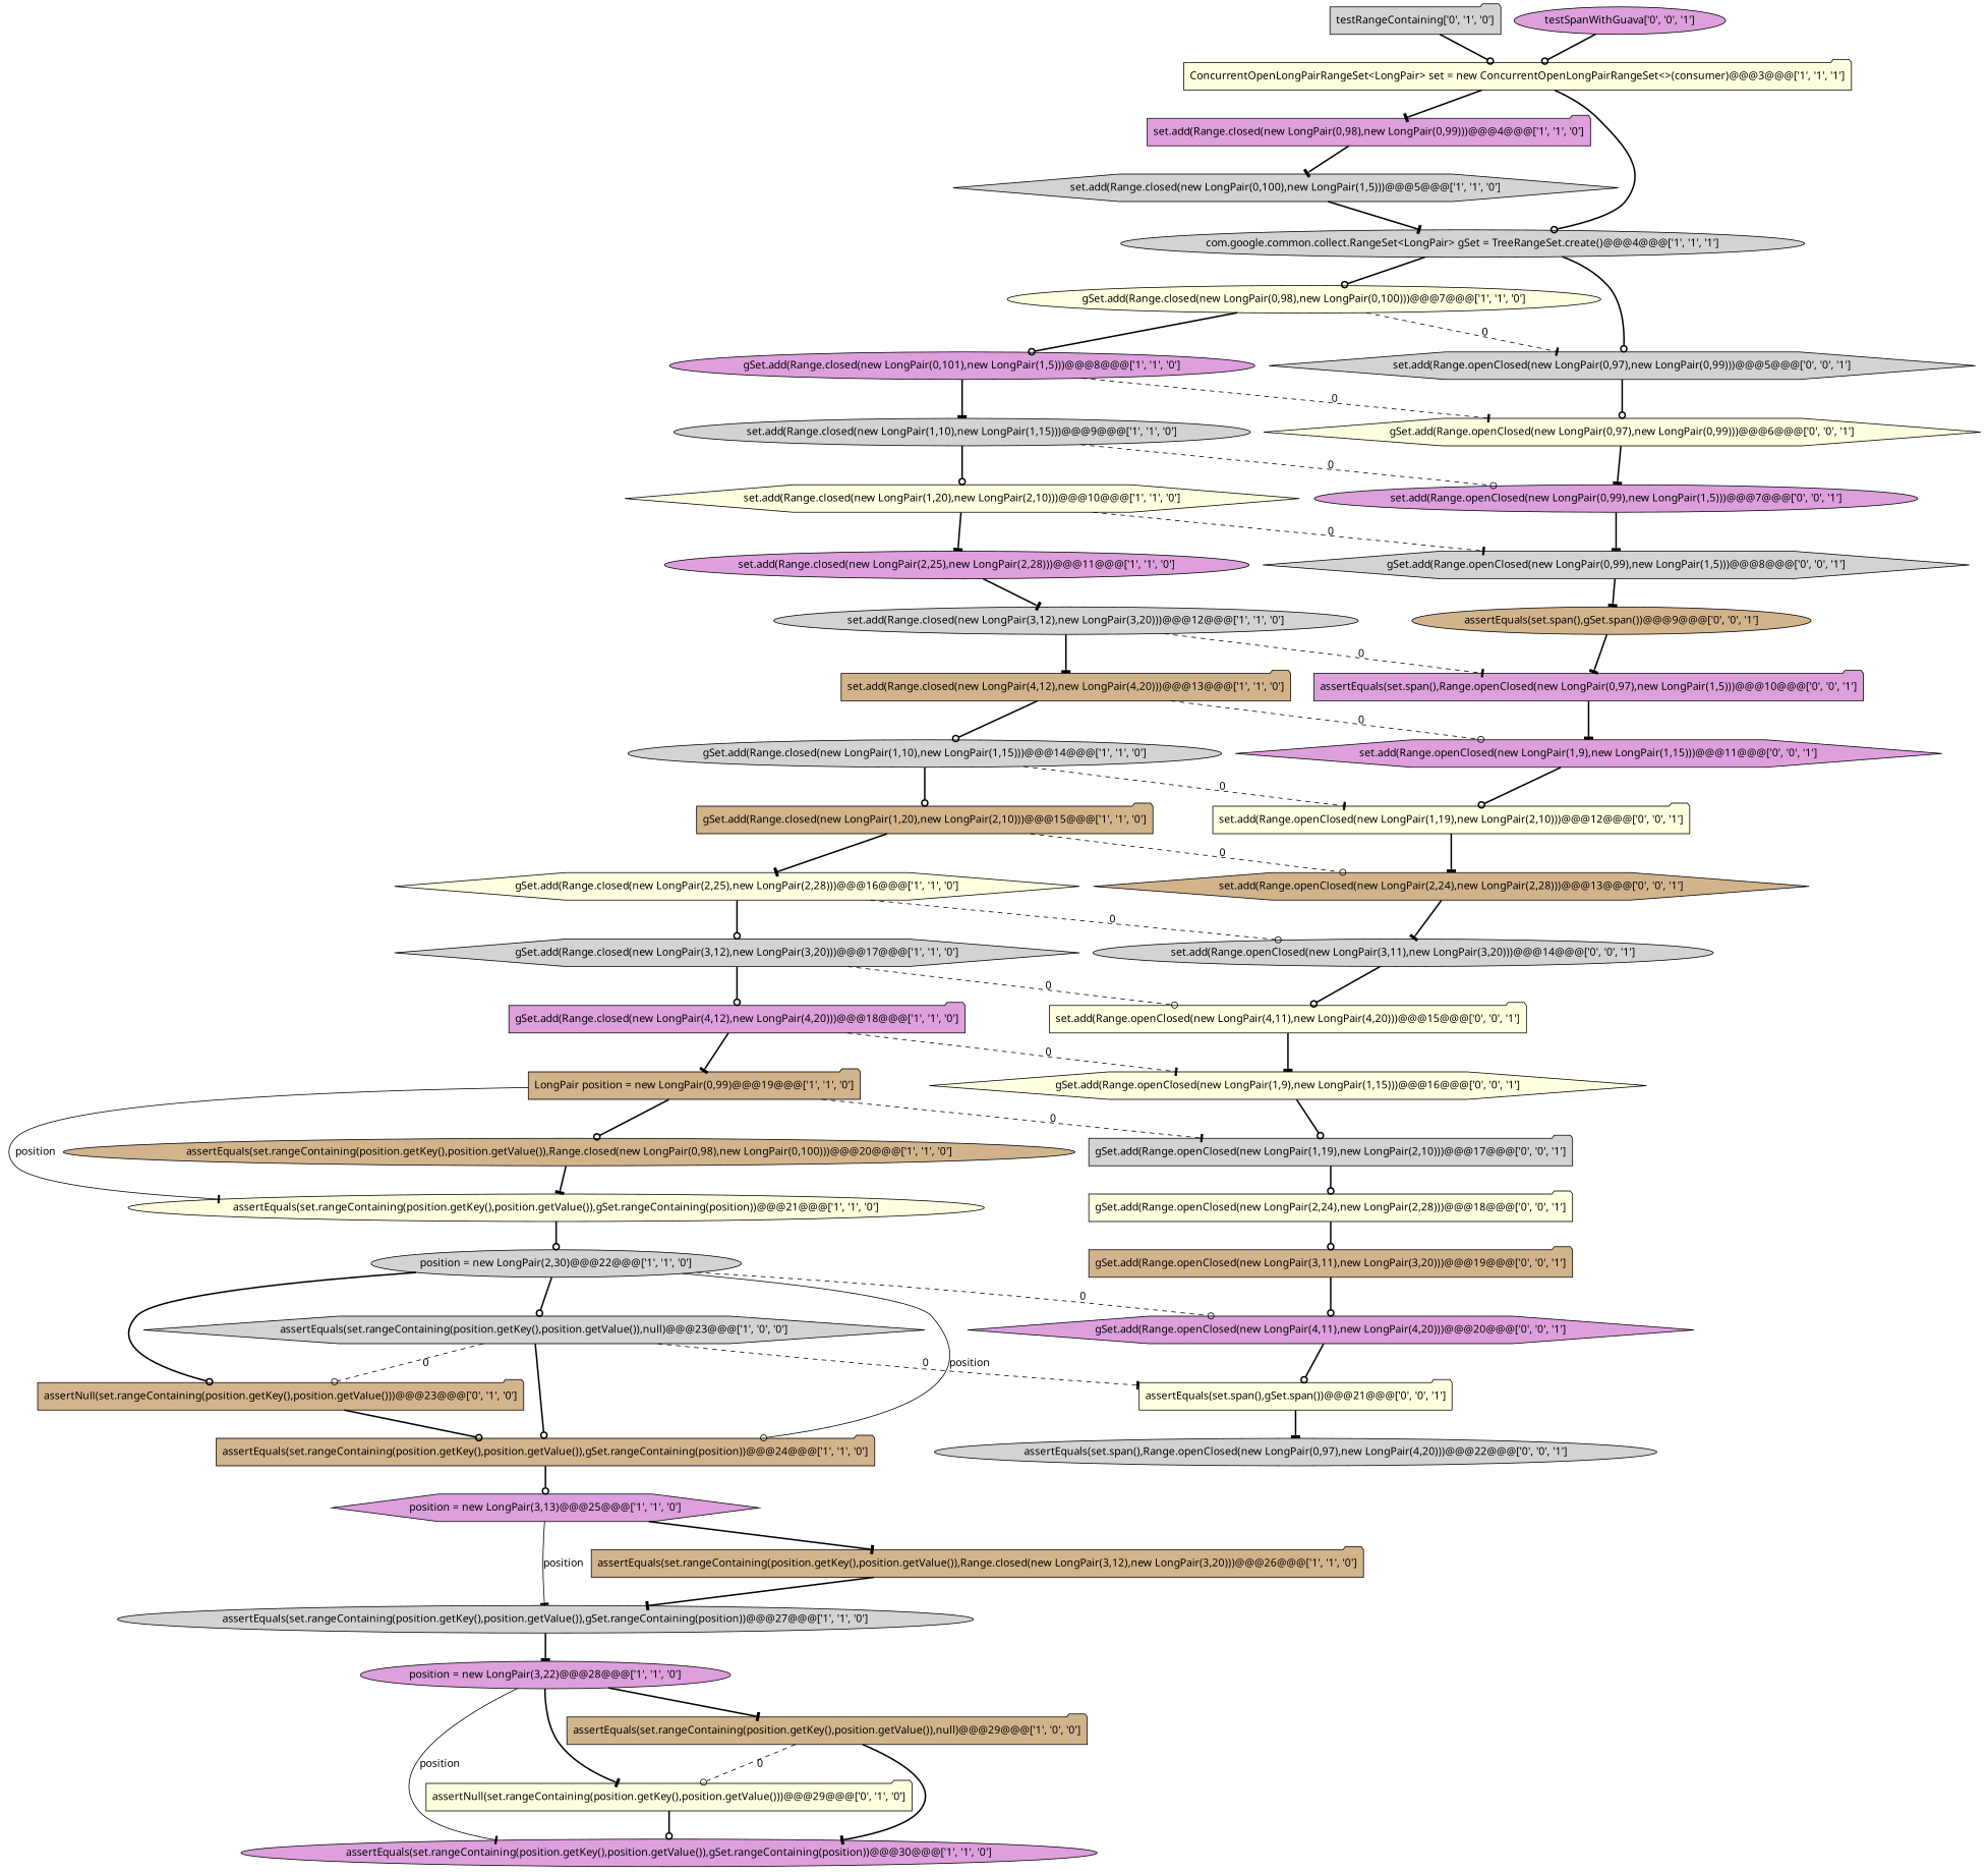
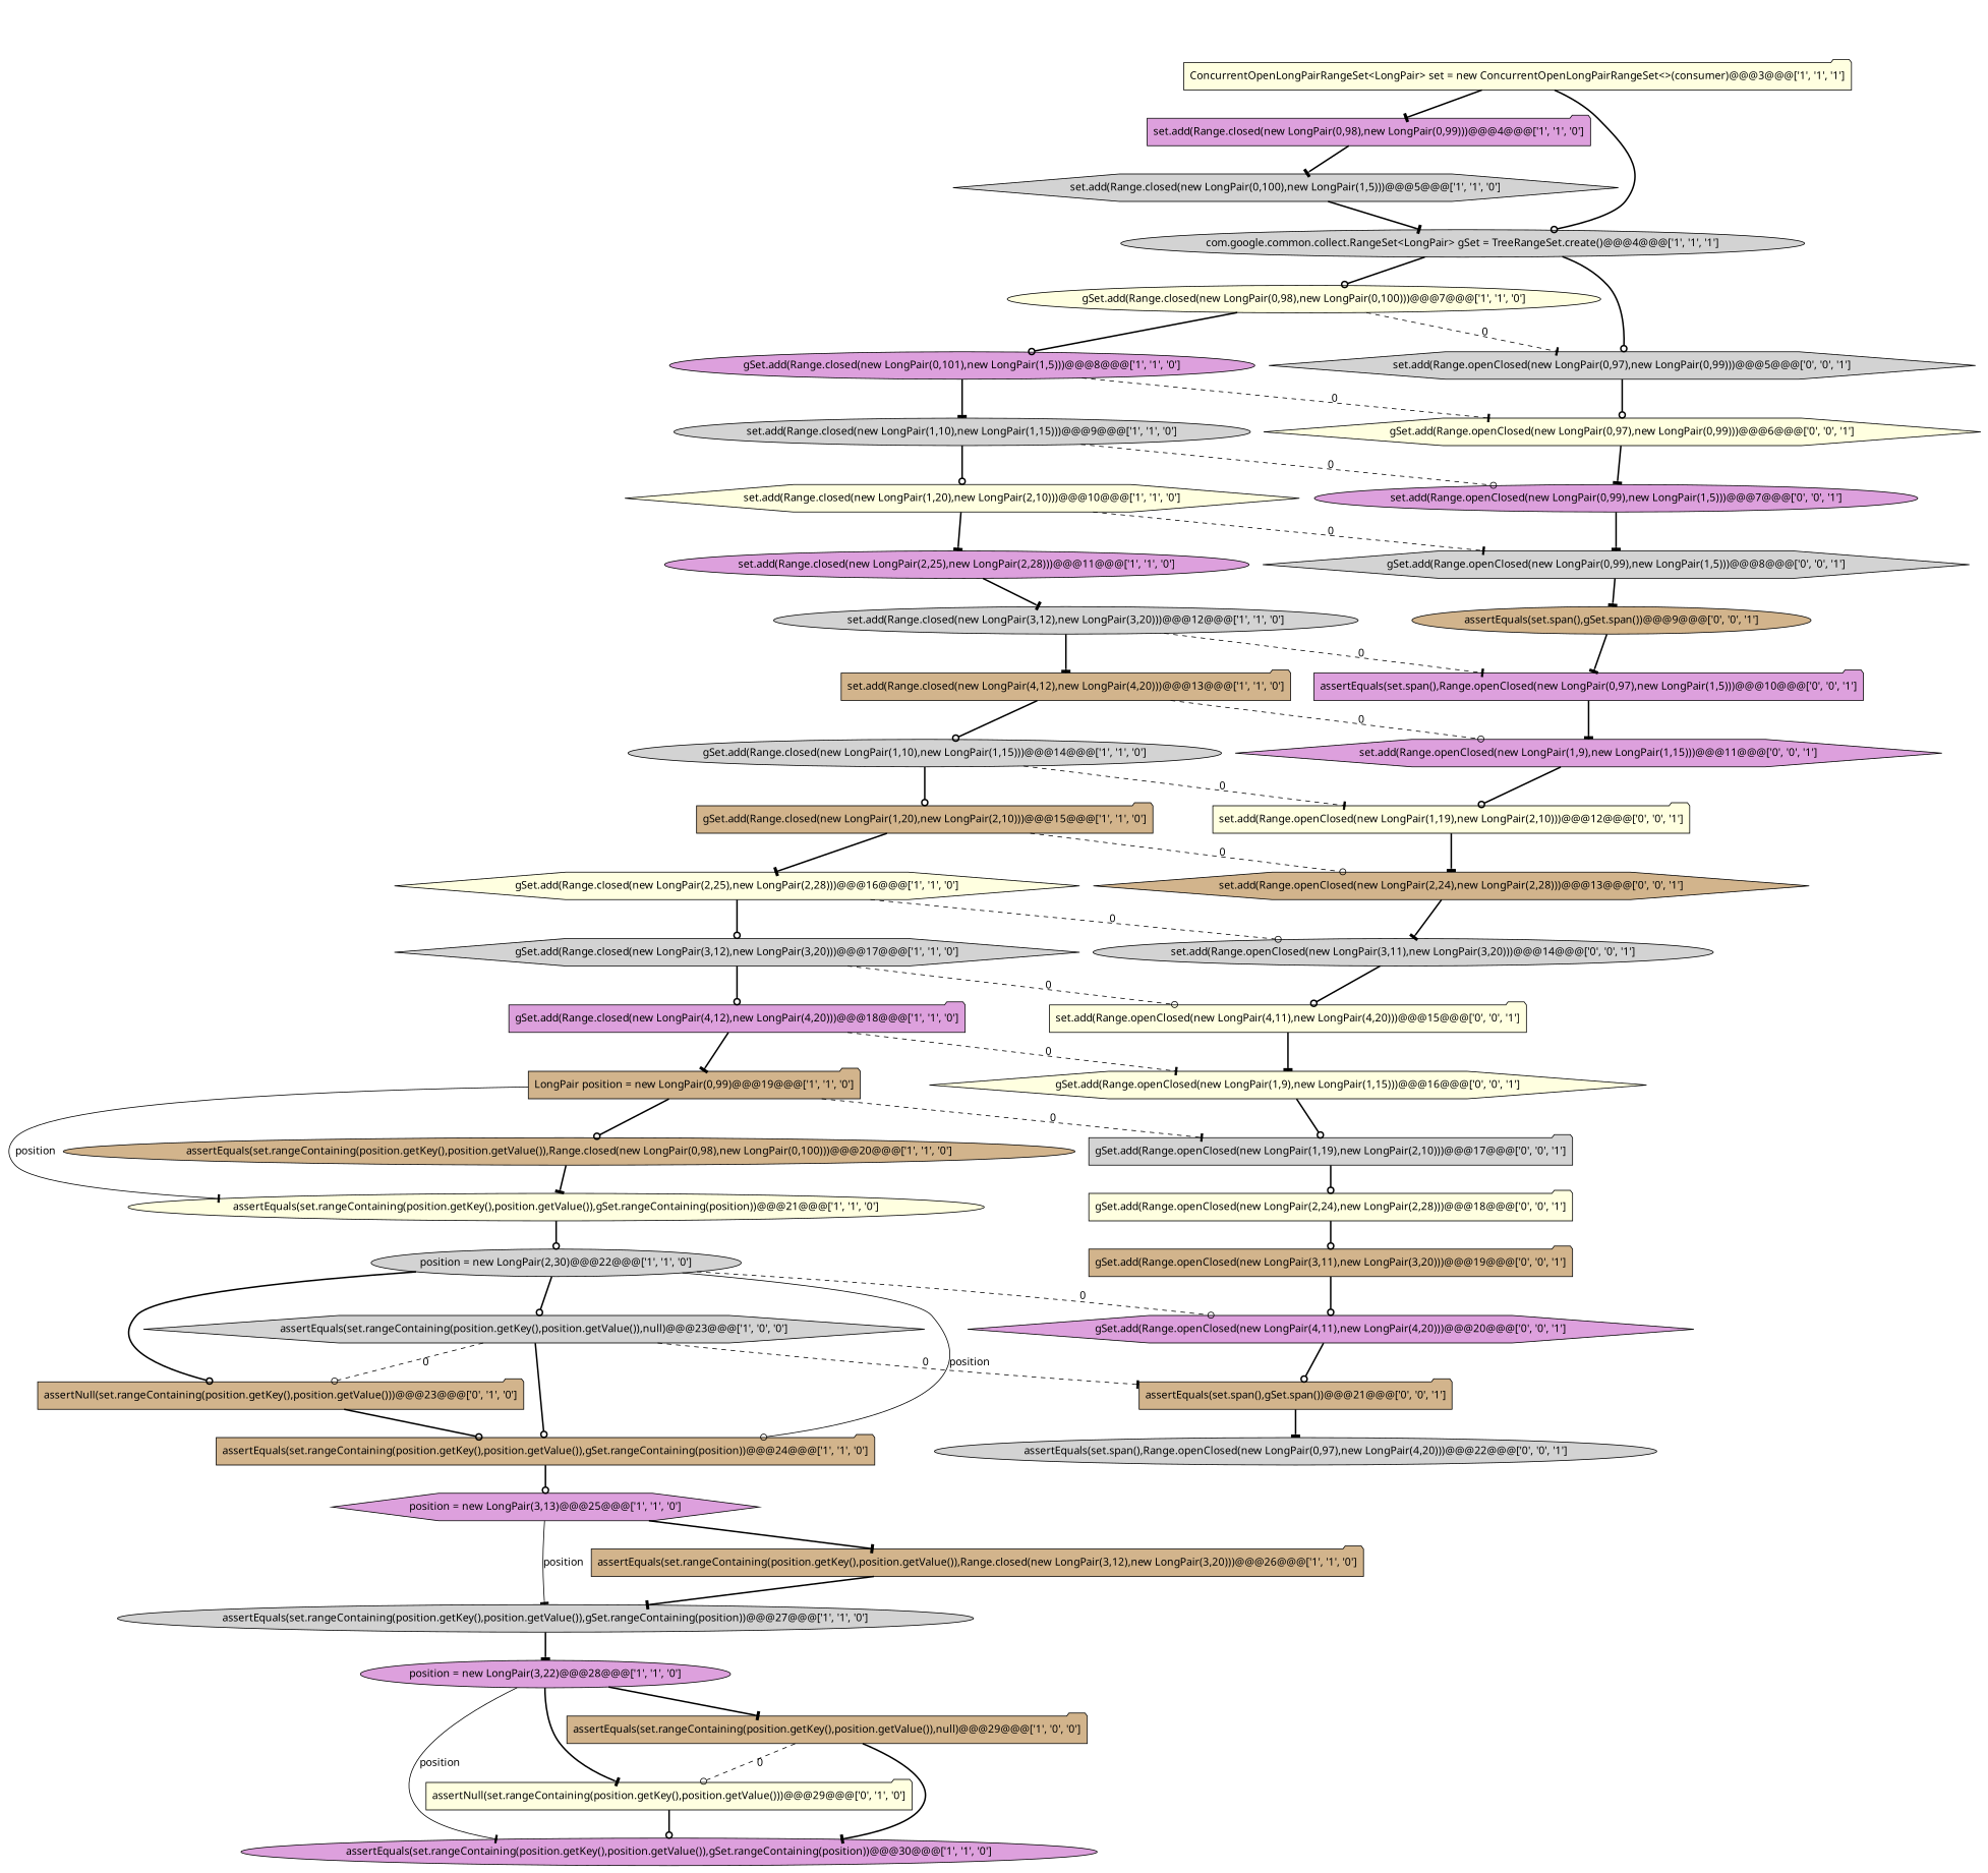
  digraph {
    fontname="Noto Sans"
    node [fillcolor=lightgrey fontname="Noto Sans" shape=folder style=filled]
    edge [arrowhead=odot fontname="Noto Sans" style=bold]
    n1 [fillcolor=tan label="gSet.add(Range.openClosed(new LongPair(3,11),new LongPair(3,20)))@@@19@@@['0', '0', '1']"]
    n2 [fillcolor=plum label="gSet.add(Range.openClosed(new LongPair(4,11),new LongPair(4,20)))@@@20@@@['0', '0', '1']" shape=hexagon]
-   n3 [fillcolor=lightyellow label="assertEquals(set.span(),gSet.span())@@@21@@@['0', '0', '1']"]
+   n3 [fillcolor=tan label="assertEquals(set.span(),gSet.span())@@@21@@@['0', '0', '1']"]
    n4 [fillcolor=tan label="gSet.add(Range.closed(new LongPair(1,20),new LongPair(2,10)))@@@15@@@['1', '1', '0']"]
    n5 [fillcolor=lightyellow label="gSet.add(Range.closed(new LongPair(2,25),new LongPair(2,28)))@@@16@@@['1', '1', '0']" shape=hexagon]
    n6 [fillcolor=tan label="set.add(Range.openClosed(new LongPair(2,24),new LongPair(2,28)))@@@13@@@['0', '0', '1']" shape=hexagon]
    n7 [label="set.add(Range.openClosed(new LongPair(3,11),new LongPair(3,20)))@@@14@@@['0', '0', '1']" shape=ellipse]
    n8 [label="gSet.add(Range.closed(new LongPair(3,12),new LongPair(3,20)))@@@17@@@['1', '1', '0']" shape=hexagon]
    n9 [fillcolor=plum label="set.add(Range.openClosed(new LongPair(0,99),new LongPair(1,5)))@@@7@@@['0', '0', '1']" shape=ellipse]
    n10 [label="gSet.add(Range.openClosed(new LongPair(0,99),new LongPair(1,5)))@@@8@@@['0', '0', '1']" shape=hexagon]
    n11 [fillcolor=tan label="assertEquals(set.span(),gSet.span())@@@9@@@['0', '0', '1']" shape=ellipse]
    n12 [fillcolor=lightyellow label="set.add(Range.openClosed(new LongPair(4,11),new LongPair(4,20)))@@@15@@@['0', '0', '1']"]
    n13 [fillcolor=plum label="gSet.add(Range.closed(new LongPair(4,12),new LongPair(4,20)))@@@18@@@['1', '1', '0']"]
    n14 [fillcolor=lightyellow label="gSet.add(Range.closed(new LongPair(0,98),new LongPair(0,100)))@@@7@@@['1', '1', '0']" shape=ellipse]
    n15 [fillcolor=plum label="gSet.add(Range.closed(new LongPair(0,101),new LongPair(1,5)))@@@8@@@['1', '1', '0']" shape=ellipse]
    n16 [label="set.add(Range.openClosed(new LongPair(0,97),new LongPair(0,99)))@@@5@@@['0', '0', '1']" shape=hexagon]
    n17 [fillcolor=lightyellow label="gSet.add(Range.openClosed(new LongPair(0,97),new LongPair(0,99)))@@@6@@@['0', '0', '1']" shape=hexagon]
    n18 [label="set.add(Range.closed(new LongPair(1,10),new LongPair(1,15)))@@@9@@@['1', '1', '0']" shape=ellipse]
    n19 [label="set.add(Range.closed(new LongPair(3,12),new LongPair(3,20)))@@@12@@@['1', '1', '0']" shape=ellipse]
    n20 [fillcolor=tan label="set.add(Range.closed(new LongPair(4,12),new LongPair(4,20)))@@@13@@@['1', '1', '0']"]
    n21 [fillcolor=plum label="assertEquals(set.span(),Range.openClosed(new LongPair(0,97),new LongPair(1,5)))@@@10@@@['0', '0', '1']"]
    n22 [label="gSet.add(Range.closed(new LongPair(1,10),new LongPair(1,15)))@@@14@@@['1', '1', '0']" shape=ellipse]
    n23 [fillcolor=plum label="set.add(Range.openClosed(new LongPair(1,9),new LongPair(1,15)))@@@11@@@['0', '0', '1']" shape=hexagon]
    n24 [fillcolor=lightyellow label="set.add(Range.openClosed(new LongPair(1,19),new LongPair(2,10)))@@@12@@@['0', '0', '1']"]
    n25 [fillcolor=plum label="position = new LongPair(3,22)@@@28@@@['1', '1', '0']" shape=ellipse]
    n26 [fillcolor=lightyellow label="assertNull(set.rangeContaining(position.getKey(),position.getValue()))@@@29@@@['0', '1', '0']"]
    n27 [fillcolor=tan label="assertEquals(set.rangeContaining(position.getKey(),position.getValue()),null)@@@29@@@['1', '0', '0']"]
    n28 [fillcolor=plum label="assertEquals(set.rangeContaining(position.getKey(),position.getValue()),gSet.rangeContaining(position))@@@30@@@['1', '1', '0']" shape=ellipse]
    n29 [label="gSet.add(Range.openClosed(new LongPair(1,19),new LongPair(2,10)))@@@17@@@['0', '0', '1']"]
    n30 [fillcolor=lightyellow label="gSet.add(Range.openClosed(new LongPair(2,24),new LongPair(2,28)))@@@18@@@['0', '0', '1']"]
    n31 [label="com.google.common.collect.RangeSet<LongPair> gSet = TreeRangeSet.create()@@@4@@@['1', '1', '1']" shape=ellipse]
    n32 [label="assertEquals(set.rangeContaining(position.getKey(),position.getValue()),gSet.rangeContaining(position))@@@27@@@['1', '1', '0']" shape=ellipse]
    n33 [fillcolor=plum label="set.add(Range.closed(new LongPair(0,98),new LongPair(0,99)))@@@4@@@['1', '1', '0']"]
    n34 [label="set.add(Range.closed(new LongPair(0,100),new LongPair(1,5)))@@@5@@@['1', '1', '0']" shape=hexagon]
    n35 [label="assertEquals(set.rangeContaining(position.getKey(),position.getValue()),null)@@@23@@@['1', '0', '0']" shape=hexagon]
    n36 [fillcolor=tan label="assertNull(set.rangeContaining(position.getKey(),position.getValue()))@@@23@@@['0', '1', '0']"]
    n37 [fillcolor=tan label="assertEquals(set.rangeContaining(position.getKey(),position.getValue()),gSet.rangeContaining(position))@@@24@@@['1', '1', '0']"]
    n38 [label="assertEquals(set.span(),Range.openClosed(new LongPair(0,97),new LongPair(4,20)))@@@22@@@['0', '0', '1']" shape=ellipse]
    n39 [fillcolor=plum label="position = new LongPair(3,13)@@@25@@@['1', '1', '0']" shape=hexagon]
    n40 [fillcolor=lightyellow label="set.add(Range.closed(new LongPair(1,20),new LongPair(2,10)))@@@10@@@['1', '1', '0']" shape=hexagon]
    n41 [fillcolor=plum label="set.add(Range.closed(new LongPair(2,25),new LongPair(2,28)))@@@11@@@['1', '1', '0']" shape=ellipse]
    n42 [fillcolor=lightyellow label="gSet.add(Range.openClosed(new LongPair(1,9),new LongPair(1,15)))@@@16@@@['0', '0', '1']" shape=hexagon]
    n43 [fillcolor=tan label="LongPair position = new LongPair(0,99)@@@19@@@['1', '1', '0']"]
    n44 [fillcolor=lightyellow label="assertEquals(set.rangeContaining(position.getKey(),position.getValue()),gSet.rangeContaining(position))@@@21@@@['1', '1', '0']" shape=ellipse]
    n45 [fillcolor=tan label="assertEquals(set.rangeContaining(position.getKey(),position.getValue()),Range.closed(new LongPair(0,98),new LongPair(0,100)))@@@20@@@['1', '1', '0']" shape=ellipse]
    n46 [label="position = new LongPair(2,30)@@@22@@@['1', '1', '0']" shape=ellipse]
-   n47 [label="testRangeContaining['0', '1', '0']"]
    n48 [fillcolor=lightyellow label="ConcurrentOpenLongPairRangeSet<LongPair> set = new ConcurrentOpenLongPairRangeSet<>(consumer)@@@3@@@['1', '1', '1']"]
-   n49 [fillcolor=plum label="testSpanWithGuava['0', '0', '1']" shape=ellipse]
    n50 [fillcolor=tan label="assertEquals(set.rangeContaining(position.getKey(),position.getValue()),Range.closed(new LongPair(3,12),new LongPair(3,20)))@@@26@@@['1', '1', '0']"]
    n1 -> n2
    n2 -> n3
    n3 -> n38 [arrowhead=tee]
    n4 -> n5 [arrowhead=tee]
    n4 -> n6 [label=0 style=dashed]
    n5 -> n7 [label=0 style=dashed]
    n5 -> n8
    n6 -> n7 [arrowhead=tee]
    n7 -> n12
    n8 -> n12 [label=0 style=dashed]
    n8 -> n13
    n9 -> n10 [arrowhead=tee]
    n10 -> n11 [arrowhead=tee]
    n11 -> n21 [arrowhead=tee]
    n12 -> n42 [arrowhead=tee]
    n13 -> n42 [arrowhead=tee label=0 style=dashed]
    n13 -> n43 [arrowhead=tee]
    n14 -> n15
    n14 -> n16 [arrowhead=tee label=0 style=dashed]
    n15 -> n17 [arrowhead=tee label=0 style=dashed]
    n15 -> n18 [arrowhead=tee]
    n16 -> n17
    n17 -> n9 [arrowhead=tee]
    n18 -> n9 [label=0 style=dashed]
    n18 -> n40
    n19 -> n20 [arrowhead=tee]
    n19 -> n21 [arrowhead=tee label=0 style=dashed]
    n20 -> n22
    n20 -> n23 [label=0 style=dashed]
    n21 -> n23 [arrowhead=tee]
    n22 -> n4
    n22 -> n24 [arrowhead=tee label=0 style=dashed]
    n23 -> n24
    n24 -> n6 [arrowhead=tee]
    n25 -> n26 [arrowhead=tee]
    n25 -> n27 [arrowhead=tee]
    n25 -> n28 [arrowhead=tee label=position style=solid]
    n26 -> n28
    n27 -> n26 [label=0 style=dashed]
    n27 -> n28 [arrowhead=tee]
    n29 -> n30
    n30 -> n1
    n31 -> n14
    n31 -> n16
    n32 -> n25 [arrowhead=tee]
    n33 -> n34 [arrowhead=tee]
    n34 -> n31 [arrowhead=tee]
    n35 -> n3 [arrowhead=tee label=0 style=dashed]
    n35 -> n36 [label=0 style=dashed]
    n35 -> n37
    n36 -> n37
    n37 -> n39
    n39 -> n32 [arrowhead=tee label=position style=solid]
    n39 -> n50 [arrowhead=tee]
    n40 -> n10 [arrowhead=tee label=0 style=dashed]
    n40 -> n41 [arrowhead=tee]
    n41 -> n19 [arrowhead=tee]
    n42 -> n29
    n43 -> n29 [arrowhead=tee label=0 style=dashed]
    n43 -> n44 [arrowhead=tee label=position style=solid]
    n43 -> n45
    n44 -> n46
    n45 -> n44 [arrowhead=tee]
    n46 -> n2 [label=0 style=dashed]
    n46 -> n35
    n46 -> n36
    n46 -> n37 [label=position style=solid]
-   n47 -> n48
    n48 -> n31
    n48 -> n33 [arrowhead=tee]
-   n49 -> n48
    n50 -> n32 [arrowhead=tee]
  }
